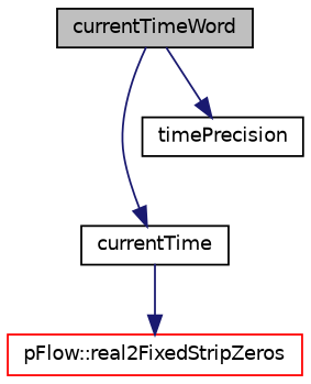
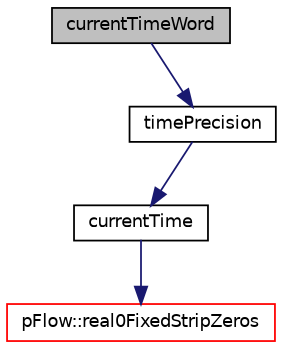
  digraph {
    rankdir=TB
    node [color=black fillcolor=white fontname=Helvetica fontsize=10 shape=record style=filled]
    edge [color=midnightblue fontname=Helvetica fontsize=10 labelfontname=Helvetica labelfontsize=10 style=solid]
    n1 [fillcolor=grey75 fontcolor=black height=0.2 label=currentTimeWord width=0.4]
    n2 [height=0.2 label=currentTime width=0.4]
    n3 [height=0.2 label=timePrecision width=0.4]
-   n4 [color=red height=0.2 label="pFlow::real2FixedStripZeros" width=0.4]
-   n1 -> n2
+   n4 [color=red height=0.2 label="pFlow::real0FixedStripZeros" width=0.4]
+   n3 -> n2
    n1 -> n3
    n2 -> n4
  }
